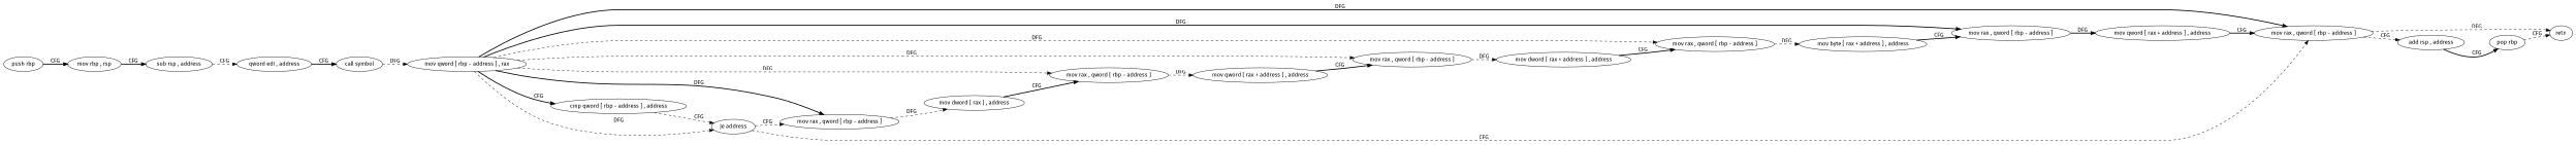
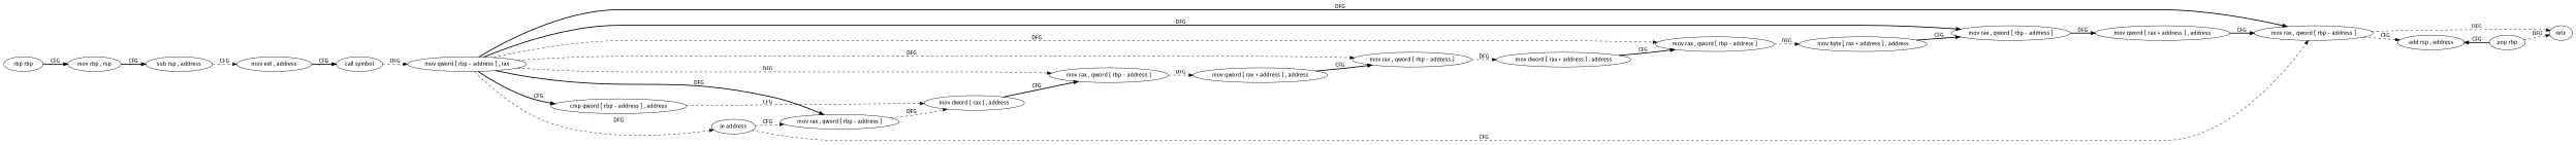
  digraph {
    fontname="Fira Sans"
    rankdir=LR
    node [fontname="Fira Sans"]
    edge [fontname="Fira Sans" style=dashed]
-   n1 [label="push rbp"]
+   n1 [label="rbp rbp"]
    n2 [label="mov rbp , rsp"]
    n3 [label="sub rsp , address"]
-   n4 [label="qword edi , address"]
+   n4 [label="mov edi , address"]
    n5 [label="call symbol"]
    n6 [label="mov qword [ rbp - address ] , rax"]
    n7 [label="cmp qword [ rbp - address ] , address"]
    n8 [label="je address"]
    n9 [label="mov rax , qword [ rbp - address ]"]
    n10 [label="mov rax , qword [ rbp - address ]"]
    n11 [label="mov rax , qword [ rbp - address ]"]
    n12 [label="mov rax , qword [ rbp - address ]"]
    n13 [label="mov rax , qword [ rbp - address ]"]
    n14 [label="mov rax , qword [ rbp - address ]"]
    n15 [label="add rsp , address"]
    n16 [label=retn]
    n17 [label="mov dword [ rax ] , address"]
    n18 [label="mov qword [ rax + address ] , address"]
    n19 [label="mov dword [ rax + address ] , address"]
    n20 [label="mov byte [ rax + address ] , address"]
    n21 [label="mov qword [ rax + address ] , address"]
    n22 [label="pop rbp"]
    n1 -> n2 [label=CFG style=bold]
    n2 -> n3 [label=CFG style=bold]
    n3 -> n4 [label=CFG]
    n4 -> n5 [label=CFG style=bold]
    n5 -> n6 [label=DFG]
    n6 -> n7 [label=CFG style=bold]
    n6 -> n8 [label=DFG]
    n6 -> n9 [label=DFG style=bold]
    n6 -> n10 [label=DFG style=bold]
    n6 -> n11 [label=DFG]
    n6 -> n12 [label=DFG]
    n6 -> n13 [label=DFG]
    n6 -> n14 [label=DFG style=bold]
-   n7 -> n8 [label=CFG]
+   n7 -> n17 [label=CFG]
    n8 -> n9 [label=CFG]
    n8 -> n10 [label=CFG]
    n9 -> n15 [label=CFG]
    n9 -> n16 [label=DFG]
    n10 -> n17 [label=DFG]
    n11 -> n18 [label=DFG]
    n12 -> n19 [label=DFG]
    n13 -> n20 [label=DFG]
    n14 -> n21 [label=DFG style=bold]
-   n15 -> n22 [label=CFG style=bold]
+   n22 -> n15 [label=CFG style=bold]
    n17 -> n11 [label=CFG style=bold]
    n18 -> n12 [label=CFG style=bold]
    n19 -> n13 [label=CFG style=bold]
    n20 -> n14 [label=CFG style=bold]
    n21 -> n9 [label=CFG style=bold]
-   n22 -> n16 [label=CFG]
+   n22 -> n16 [label=DFG]
  }
